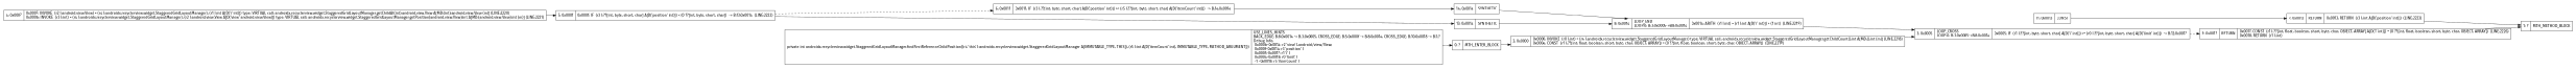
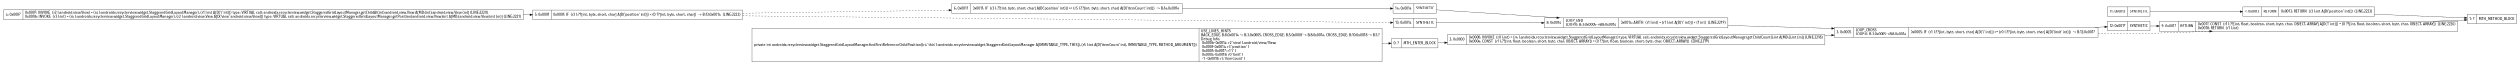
  digraph {
    fontname="Fira Sans"
    rankdir=LR
    node [fontname="Fira Sans" shape=record]
    edge [fontname="Fira Sans"]
    n1 [label="{0\:\ ?|MTH_ENTER_BLOCK\l}"]
    n2 [label="{2\:\ 0x0000|0x0000: INVOKE  (r0 I:int) = (r4 I:androidx.recyclerview.widget.StaggeredGridLayoutManager) type: VIRTUAL call: androidx.recyclerview.widget.StaggeredGridLayoutManager.getChildCount():int A[MD:():int (m)] (LINE:2218)\l0x0004: CONST  (r1 I:??[int, float, boolean, short, byte, char, OBJECT, ARRAY]) = (0 ??[int, float, boolean, short, byte, char, OBJECT, ARRAY])  (LINE:2219)\l}"]
    n3 [label="{3\:\ 0x0005|LOOP_CROSS\lLOOP:0: B:3:0x0005\-\>B:8:0x0014\l|0x0005: IF  (r1 I:??[int, byte, short, char] A[D('i' int)]) \>= (r0 I:??[int, byte, short, char] A[D('limit' int)])  \-\> B:12:0x0017 \l}"]
+   n4 [label="{12\:\ 0x0017|SYNTHETIC\l}"]
    n5 [label="{9\:\ 0x0017|RETURN\l|0x0017: CONST  (r1 I:??[int, float, boolean, short, byte, char, OBJECT, ARRAY] A[D('i' int)]) = (0 ??[int, float, boolean, short, byte, char, OBJECT, ARRAY])  (LINE:2226)\l0x0018: RETURN  (r1 I:int) \l}"]
    n6 [label="{4\:\ 0x0007|0x0007: INVOKE  (r2 I:android.view.View) = (r4 I:androidx.recyclerview.widget.StaggeredGridLayoutManager), (r1 I:int A[D('i' int)]) type: VIRTUAL call: androidx.recyclerview.widget.StaggeredGridLayoutManager.getChildAt(int):android.view.View A[MD:(int):android.view.View (m)] (LINE:2220)\l0x000b: INVOKE  (r3 I:int) = (r4 I:androidx.recyclerview.widget.StaggeredGridLayoutManager), (r2 I:android.view.View A[D('view' android.view.View)]) type: VIRTUAL call: androidx.recyclerview.widget.StaggeredGridLayoutManager.getPosition(android.view.View):int A[MD:(android.view.View):int (m)] (LINE:2221)\l}"]
    n7 [label="{5\:\ 0x000f|0x000f: IF  (r3 I:??[int, byte, short, char] A[D('position' int)]) \< (0 ??[int, byte, short, char])  \-\> B:13:0x0014  (LINE:2222)\l}"]
    n8 [label="{6\:\ 0x0011|0x0011: IF  (r3 I:??[int, byte, short, char] A[D('position' int)]) \>= (r5 I:??[int, byte, short, char] A[D('itemCount' int)])  \-\> B:14:0x0014 \l}"]
    n9 [label="{13\:\ 0x0014|SYNTHETIC\l}"]
    n10 [label="{14\:\ 0x0014|SYNTHETIC\l}"]
    n11 [label="{8\:\ 0x0014|LOOP_END\lLOOP:0: B:3:0x0005\-\>B:8:0x0014\l|0x0014: ARITH  (r1 I:int) = (r1 I:int A[D('i' int)]) + (1 int)  (LINE:2219)\l}"]
-   n12 [label="{11\:\ 0x0013|CONST\l}"]
+   n12 [label="{11\:\ 0x0013|SYNTHETIC\l}"]
    n13 [label="{7\:\ 0x0013|RETURN\l|0x0013: RETURN  (r3 I:int A[D('position' int)])  (LINE:2223)\l}"]
    n14 [label="{1\:\ ?|MTH_METHOD_BLOCK\l}"]
    n15 [label="{private int androidx.recyclerview.widget.StaggeredGridLayoutManager.findFirstReferenceChildPosition((r4 'this' I:androidx.recyclerview.widget.StaggeredGridLayoutManager A[IMMUTABLE_TYPE, THIS]), (r5 I:int A[D('itemCount' int), IMMUTABLE_TYPE, METHOD_ARGUMENT]))  | USE_LINES_HINTS\lBACK_EDGE: B:8:0x0014 \-\> B:3:0x0005, CROSS_EDGE: B:5:0x000f \-\> B:8:0x0014, CROSS_EDGE: B:10:0x0018 \-\> B:1:?\lDebug Info:\l  0x000b\-0x0014: r2 'view' Landroid\/view\/View;\l  0x000f\-0x0014: r3 'position' I\l  0x0005\-0x0017: r1 'i' I\l  0x0004\-0x0018: r0 'limit' I\l  \-1 \-0x0018: r5 'itemCount' I\l}"]
    n1 -> n2
    n2 -> n3
+   n3 -> n4
    n3 -> n5 [style=dashed]
+   n4 -> n5
    n5 -> n14
    n6 -> n7
    n7 -> n8 [style=dashed]
-   n7 -> n9
+   n7 -> n9 [style=dashed]
    n8 -> n10
    n9 -> n11
    n10 -> n11
    n11 -> n3
    n12 -> n13
    n13 -> n14
    n15 -> n1
  }
